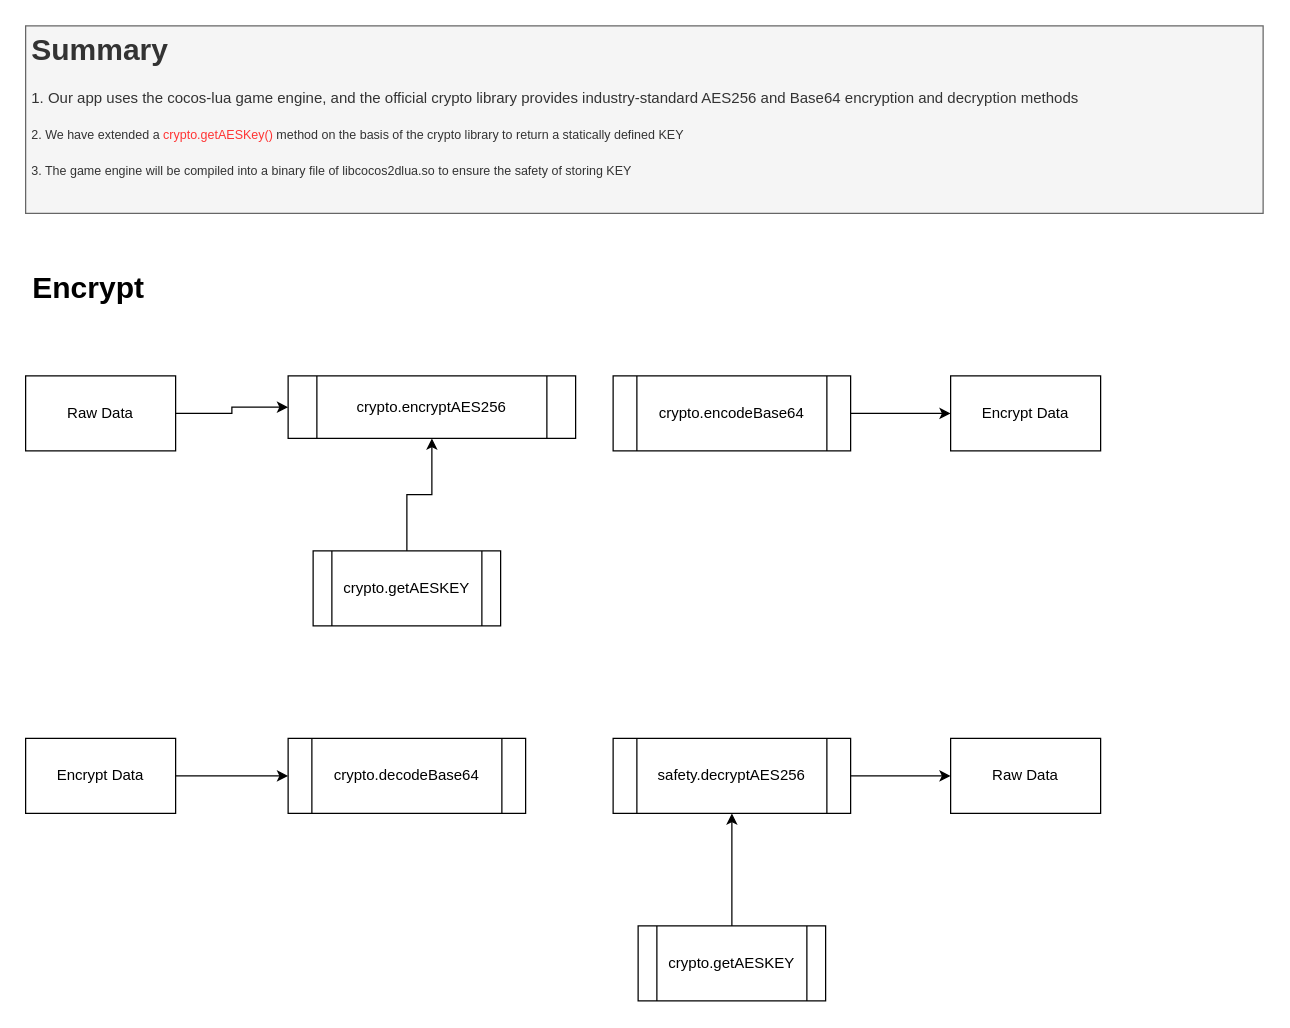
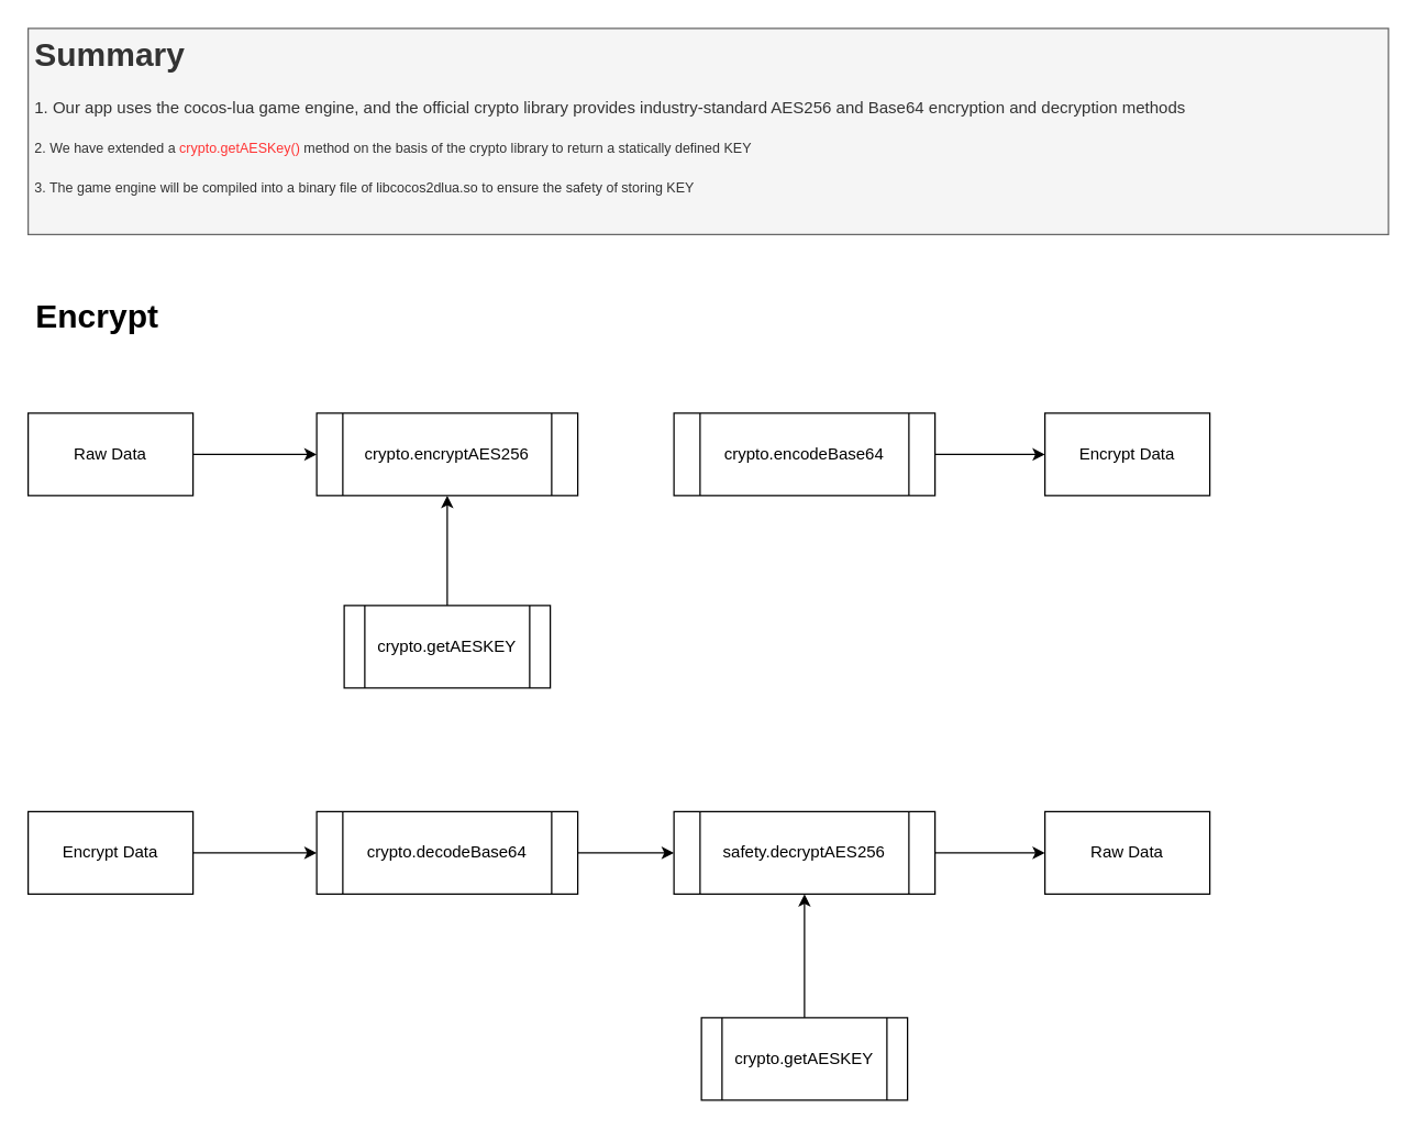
  <mxCell id="0" />
  <mxCell id="1" parent="0" />
  <mxCell id="2" style="edgeStyle=orthogonalEdgeStyle;rounded=0;orthogonalLoop=1;jettySize=auto;html=1;exitX=1;exitY=0.5;exitDx=0;exitDy=0;entryX=0;entryY=0.5;entryDx=0;entryDy=0;" parent="1" source="3" target="5" edge="1"><mxGeometry relative="1" as="geometry" /></mxCell>
  <mxCell id="3" value="Raw Data" style="rounded=0;whiteSpace=wrap;html=1;" parent="1" vertex="1"><mxGeometry x="20" y="300" width="120" height="60" as="geometry" /></mxCell>
  <mxCell id="4" value="Encrypt Data" style="rounded=0;whiteSpace=wrap;html=1;" parent="1" vertex="1"><mxGeometry x="760" y="300" width="120" height="60" as="geometry" /></mxCell>
- <mxCell id="5" value="crypto.encryptAES256" style="shape=process;whiteSpace=wrap;html=1;backgroundOutline=1;" parent="1" vertex="1"><mxGeometry x="230" y="300" width="230" height="50" as="geometry" /></mxCell>
+ <mxCell id="5" value="crypto.encryptAES256" style="shape=process;whiteSpace=wrap;html=1;backgroundOutline=1;" parent="1" vertex="1"><mxGeometry x="230" y="300" width="190" height="60" as="geometry" /></mxCell>
  <mxCell id="6" value="&lt;h1&gt;Summary&lt;br&gt;&lt;/h1&gt;&lt;div&gt;&lt;font style=&quot;font-size: 12px;&quot;&gt;1. Our app uses the cocos-lua game engine, and the official crypto library provides industry-standard AES256 and Base64 encryption and decryption methods&lt;/font&gt;&lt;/div&gt;&lt;div&gt;&lt;font style=&quot;font-size: 12px;&quot;&gt;&lt;br&gt;&lt;/font&gt;&lt;/div&gt;&lt;div&gt;&lt;font style=&quot;font-size: 10px;&quot;&gt;2. We have extended a &lt;font color=&quot;#ff3333&quot;&gt;crypto.getAESKey()&lt;/font&gt; method on the basis of the crypto library to return a statically defined KEY&lt;/font&gt;&lt;/div&gt;&lt;div&gt;&lt;font style=&quot;font-size: 10px;&quot;&gt;&lt;br&gt;&lt;/font&gt;&lt;/div&gt;&lt;div&gt;&lt;font style=&quot;font-size: 10px;&quot;&gt;3. The game engine will be compiled into a binary file of libcocos2dlua.so to ensure the safety of storing KEY&lt;/font&gt;&lt;/div&gt;" style="text;html=1;strokeColor=#666666;fillColor=#f5f5f5;spacing=5;spacingTop=-20;whiteSpace=wrap;overflow=hidden;rounded=0;fontColor=#333333;" parent="1" vertex="1"><mxGeometry x="20" y="20" width="990" height="150" as="geometry" /></mxCell>
  <mxCell id="7" style="edgeStyle=orthogonalEdgeStyle;rounded=0;orthogonalLoop=1;jettySize=auto;html=1;exitX=0.5;exitY=0;exitDx=0;exitDy=0;entryX=0.5;entryY=1;entryDx=0;entryDy=0;" edge="1" parent="1" source="8" target="5"><mxGeometry relative="1" as="geometry" /></mxCell>
  <mxCell id="8" value="crypto.getAESKEY" style="shape=process;whiteSpace=wrap;html=1;backgroundOutline=1;" vertex="1" parent="1"><mxGeometry x="250" y="440" width="150" height="60" as="geometry" /></mxCell>
  <mxCell id="9" style="edgeStyle=orthogonalEdgeStyle;rounded=0;orthogonalLoop=1;jettySize=auto;html=1;exitX=1;exitY=0.5;exitDx=0;exitDy=0;entryX=0;entryY=0.5;entryDx=0;entryDy=0;" edge="1" parent="1" source="10" target="4"><mxGeometry relative="1" as="geometry" /></mxCell>
  <mxCell id="10" value="crypto.encodeBase64" style="shape=process;whiteSpace=wrap;html=1;backgroundOutline=1;" vertex="1" parent="1"><mxGeometry x="490" y="300" width="190" height="60" as="geometry" /></mxCell>
  <mxCell id="11" value="Encrypt" style="text;strokeColor=none;fillColor=none;html=1;fontSize=24;fontStyle=1;verticalAlign=middle;align=center;" vertex="1" parent="1"><mxGeometry x="20" y="210" width="100" height="40" as="geometry" /></mxCell>
  <mxCell id="12" style="edgeStyle=orthogonalEdgeStyle;rounded=0;orthogonalLoop=1;jettySize=auto;html=1;exitX=1;exitY=0.5;exitDx=0;exitDy=0;entryX=0;entryY=0.5;entryDx=0;entryDy=0;" edge="1" source="13" target="16" parent="1"><mxGeometry relative="1" as="geometry" /></mxCell>
  <mxCell id="13" value="Encrypt Data" style="rounded=0;whiteSpace=wrap;html=1;" vertex="1" parent="1"><mxGeometry x="20" y="590" width="120" height="60" as="geometry" /></mxCell>
  <mxCell id="14" value="Raw Data" style="rounded=0;whiteSpace=wrap;html=1;" vertex="1" parent="1"><mxGeometry x="760" y="590" width="120" height="60" as="geometry" /></mxCell>
+ <mxCell id="15" style="edgeStyle=orthogonalEdgeStyle;rounded=0;orthogonalLoop=1;jettySize=auto;html=1;exitX=1;exitY=0.5;exitDx=0;exitDy=0;entryX=0;entryY=0.5;entryDx=0;entryDy=0;" edge="1" source="16" target="20" parent="1"><mxGeometry relative="1" as="geometry" /></mxCell>
  <mxCell id="16" value="crypto.decodeBase64" style="shape=process;whiteSpace=wrap;html=1;backgroundOutline=1;" vertex="1" parent="1"><mxGeometry x="230" y="590" width="190" height="60" as="geometry" /></mxCell>
  <mxCell id="17" style="edgeStyle=orthogonalEdgeStyle;rounded=0;orthogonalLoop=1;jettySize=auto;html=1;exitX=0.5;exitY=0;exitDx=0;exitDy=0;entryX=0.5;entryY=1;entryDx=0;entryDy=0;" edge="1" parent="1" source="18" target="20"><mxGeometry relative="1" as="geometry" /></mxCell>
  <mxCell id="18" value="crypto.getAESKEY" style="shape=process;whiteSpace=wrap;html=1;backgroundOutline=1;" vertex="1" parent="1"><mxGeometry x="510" y="740" width="150" height="60" as="geometry" /></mxCell>
  <mxCell id="19" style="edgeStyle=orthogonalEdgeStyle;rounded=0;orthogonalLoop=1;jettySize=auto;html=1;exitX=1;exitY=0.5;exitDx=0;exitDy=0;entryX=0;entryY=0.5;entryDx=0;entryDy=0;" edge="1" source="20" target="14" parent="1"><mxGeometry relative="1" as="geometry" /></mxCell>
  <mxCell id="20" value="safety.decryptAES256" style="shape=process;whiteSpace=wrap;html=1;backgroundOutline=1;" vertex="1" parent="1"><mxGeometry x="490" y="590" width="190" height="60" as="geometry" /></mxCell>
